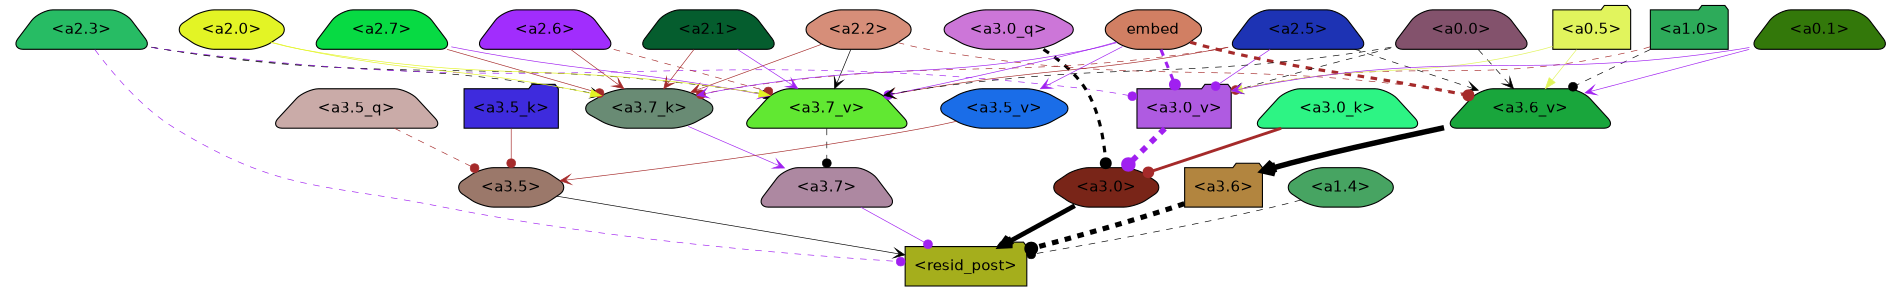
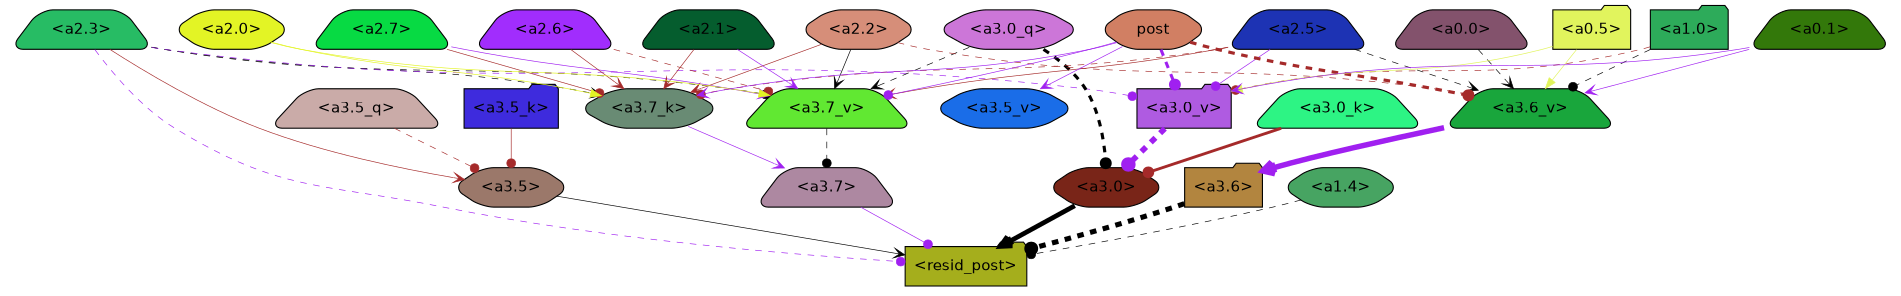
  strict digraph {
    splines=true
    node [color=black fontname=Helvetica shape=trapezium style="filled, rounded"]
    edge [arrowhead=dot color=purple penwidth=0.6 style=solid]
    "<a3.7>" [fillcolor="#ad88a1"]
    "<resid_post>" [fillcolor="#a5ae1c" shape=folder]
    "<a3.6>" [fillcolor="#b2853f" shape=folder]
    "<a3.5>" [fillcolor="#9b786a" shape=hexagon]
    "<a3.0>" [fillcolor="#792518" shape=hexagon]
    "<a2.3>" [fillcolor="#27bc64"]
    "<a3.7_k>" [fillcolor="#698b74" shape=hexagon]
    "<a3.7_v>" [fillcolor="#61e832"]
    "<a3.0_v>" [fillcolor="#af5be1" shape=folder]
    "<a1.4>" [fillcolor="#47a462" shape=hexagon]
    "<a3.5_q>" [fillcolor="#caaba8"]
    "<a3.0_q>" [fillcolor="#cc76d8" shape=hexagon]
    "<a3.5_k>" [fillcolor="#3e2bdd" shape=folder]
    "<a3.0_k>" [fillcolor="#2df484"]
    "<a3.6_v>" [fillcolor="#19a63c"]
    "<a3.5_v>" [fillcolor="#1a6de8" shape=hexagon]
    "<a2.7>" [fillcolor="#07da43"]
    "<a2.6>" [fillcolor="#a12dfd"]
    "<a2.5>" [fillcolor="#1d33b4"]
    "<a2.2>" [fillcolor="#d68e79" shape=hexagon]
    "<a2.1>" [fillcolor="#055d2e"]
    "<a2.0>" [fillcolor="#e3f425" shape=hexagon]
-   embed [fillcolor="#d17f63" shape=hexagon]
+   embed [fillcolor="#d17f63" shape=hexagon label=post]
    "<a0.0>" [fillcolor="#83526c"]
    "<a1.0>" [fillcolor="#2dab5a" shape=folder]
    "<a0.5>" [fillcolor="#e1f45d" shape=folder]
    "<a0.1>" [fillcolor="#33780a"]
    "<a3.7>" -> "<resid_post>"
    "<a3.6>" -> "<resid_post>" [color=black penwidth=4.648244500160217 style=dashed]
    "<a3.5>" -> "<resid_post>" [arrowhead=vee color=black]
    "<a3.0>" -> "<resid_post>" [arrowhead=vee color=black penwidth=4.3288813829422]
    "<a2.3>" -> "<resid_post>" [style=dashed]
    "<a2.3>" -> "<a3.7_k>" [arrowhead=vee color=black style=dashed]
    "<a2.3>" -> "<a3.7_v>" [color=black style=dashed]
    "<a2.3>" -> "<a3.0_v>" [style=dashed]
    "<a3.7_k>" -> "<a3.7>" [arrowhead=vee]
    "<a3.7_v>" -> "<a3.7>" [color=black style=dashed]
    "<a3.0_v>" -> "<a3.0>" [penwidth=5.188832879066467 style=dashed]
    "<a1.4>" -> "<resid_post>" [color=black style=dashed]
    "<a3.5_q>" -> "<a3.5>" [color=brown style=dashed]
    "<a3.0_q>" -> "<a3.0>" [color=black penwidth=2.8638100624084473 style=dashed]
    "<a3.5_k>" -> "<a3.5>" [color=brown]
    "<a3.0_k>" -> "<a3.0>" [color=brown penwidth=2.6274144649505615]
-   "<a3.6_v>" -> "<a3.6>" [arrowhead=vee color=black penwidth=5.002329230308533]
-   "<a3.5_v>" -> "<a3.5>" [arrowhead=vee color=brown]
+   "<a3.6_v>" -> "<a3.6>" [arrowhead=vee penwidth=5.002329230308533]
+   "<a2.3>" -> "<a3.5>" [arrowhead=vee color=brown]
    "<a2.7>" -> "<a3.7_k>" [color=brown]
    "<a2.7>" -> "<a3.7_v>" [arrowhead=vee]
    "<a2.6>" -> "<a3.7_k>" [arrowhead=vee color=brown]
    "<a2.6>" -> "<a3.7_v>" [color=brown style=dashed]
    "<a2.5>" -> "<a3.7_k>" [color=brown style=dashed]
    "<a2.5>" -> "<a3.7_v>" [arrowhead=vee color=brown]
    "<a2.5>" -> "<a3.0_v>"
    "<a2.5>" -> "<a3.6_v>" [arrowhead=vee color=black style=dashed]
    "<a2.2>" -> "<a3.7_k>" [arrowhead=vee color=brown]
    "<a2.2>" -> "<a3.7_v>" [arrowhead=vee color=black]
    "<a2.2>" -> "<a3.6_v>" [color=brown style=dashed]
    "<a2.1>" -> "<a3.7_k>" [arrowhead=vee color=brown]
    "<a2.1>" -> "<a3.7_v>" [arrowhead=vee]
    "<a2.0>" -> "<a3.7_k>" [color="#e3f425" arrowhead="" style=""]
    "<a2.0>" -> "<a3.7_v>" [color="#e3f425" arrowhead="" style=""]
    embed -> "<a3.7_k>" [arrowhead=vee]
    embed -> "<a3.7_v>"
    embed -> "<a3.0_v>" [penwidth=2.812090039253235 style=dashed]
    embed -> "<a3.6_v>" [color=brown penwidth=2.882729172706604 style=dashed]
    embed -> "<a3.5_v>" [arrowhead=vee]
-   "<a0.0>" -> "<a3.7_v>" [arrowhead=vee color=black style=dashed]
-   "<a0.0>" -> "<a3.0_v>" [arrowhead=vee color=black style=dashed]
+   "<a3.0_q>" -> "<a3.7_v>" [arrowhead=vee color=black style=dashed]
    "<a0.0>" -> "<a3.6_v>" [arrowhead=vee color=black style=dashed]
    "<a1.0>" -> "<a3.0_v>" [color=brown style=dashed]
    "<a1.0>" -> "<a3.6_v>" [color=black style=dashed]
    "<a0.5>" -> "<a3.0_v>" [color="#e1f45d" penwidth=0.6281400918960571 arrowhead="" style=""]
    "<a0.5>" -> "<a3.6_v>" [color="#e1f45d" arrowhead="" style=""]
    "<a0.1>" -> "<a3.0_v>" [arrowhead=vee]
    "<a0.1>" -> "<a3.6_v>" [arrowhead=vee]
  }
